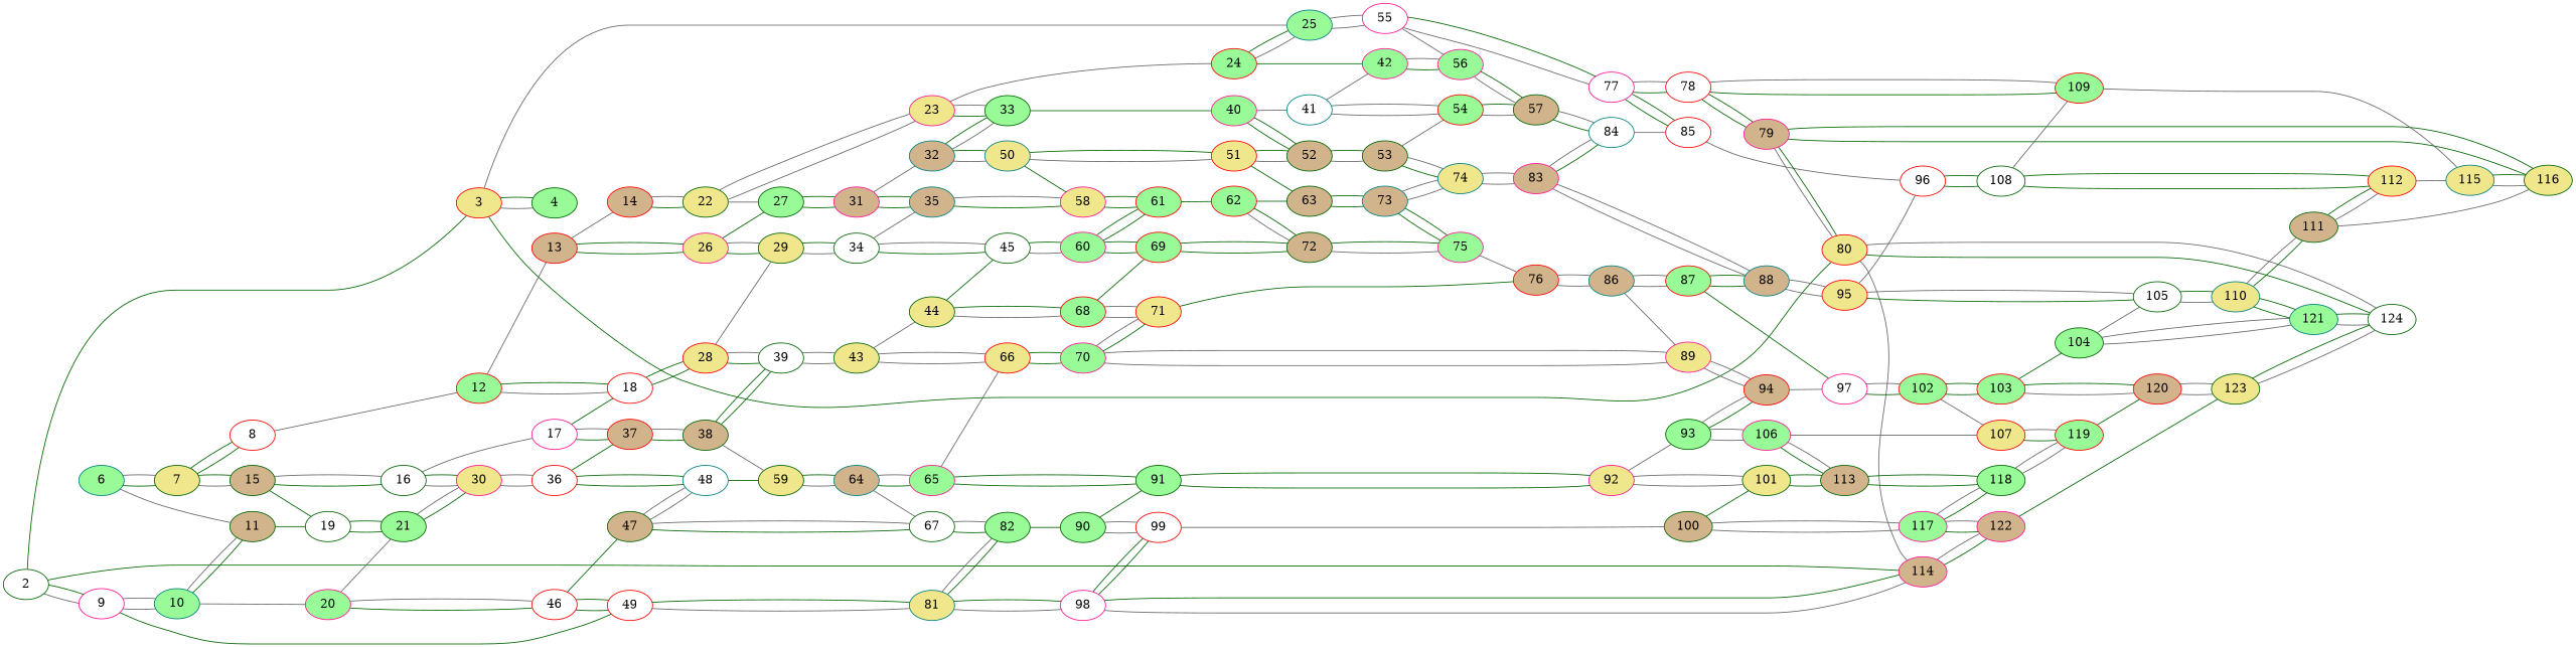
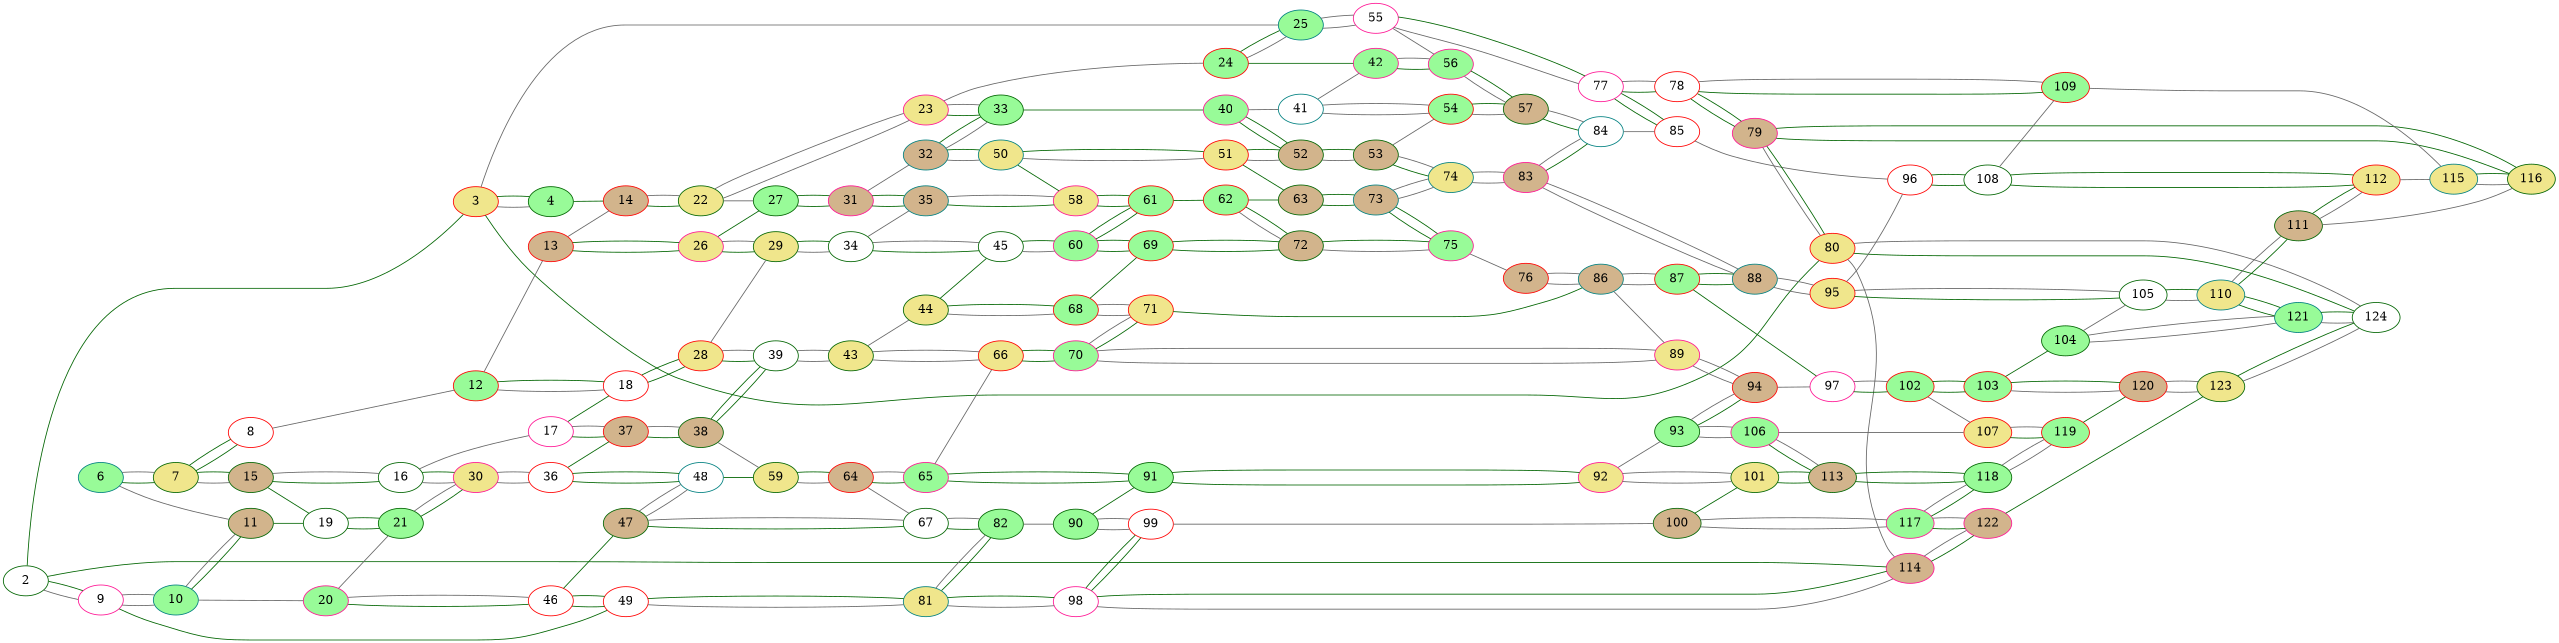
  graph {
    rankdir=LR
    node [color=darkgreen fillcolor=palegreen style=filled]
    edge [color=darkgreen]
    2 [fillcolor=white]
    3 [color=red fillcolor=khaki]
    9 [color=deeppink fillcolor=white]
    114 [color=deeppink fillcolor=tan]
    6 [color=teal]
    7 [fillcolor=khaki]
    11 [fillcolor=tan]
    4
    25 [color=teal]
    80 [color=red fillcolor=khaki]
    10 [color=teal]
    49 [color=red fillcolor=white]
    122 [color=deeppink fillcolor=tan]
    14 [color=red fillcolor=tan]
    55 [color=deeppink fillcolor=white]
    124 [fillcolor=white]
    22 [fillcolor=khaki]
    8 [color=red fillcolor=white]
    12 [color=red]
    15 [fillcolor=tan]
    19 [fillcolor=white]
    16 [fillcolor=white]
    13 [color=red fillcolor=tan]
    18 [color=red fillcolor=white]
    20 [color=deeppink]
    81 [color=teal fillcolor=khaki]
    21
    46 [color=red fillcolor=white]
    26 [color=deeppink fillcolor=khaki]
    28 [color=red fillcolor=khaki]
    27
    29 [fillcolor=khaki]
    23 [color=deeppink fillcolor=khaki]
    17 [color=deeppink fillcolor=white]
    30 [color=deeppink fillcolor=khaki]
    37 [color=red fillcolor=tan]
    36 [color=red fillcolor=white]
    38 [fillcolor=tan]
    39 [fillcolor=white]
    47 [fillcolor=tan]
    24 [color=red]
    33
    31 [color=deeppink fillcolor=tan]
    42 [color=deeppink]
    40 [color=deeppink]
    56 [color=deeppink]
    77 [color=deeppink fillcolor=white]
    34 [fillcolor=white]
    32 [color=teal fillcolor=tan]
    35 [color=teal fillcolor=tan]
    43 [fillcolor=khaki]
    45 [fillcolor=white]
    48 [color=teal fillcolor=white]
    50 [color=teal fillcolor=khaki]
    58 [color=deeppink fillcolor=khaki]
    51 [color=red fillcolor=khaki]
    41 [color=teal fillcolor=white]
    52 [fillcolor=tan]
    60 [color=deeppink]
    61 [color=red]
    59 [fillcolor=khaki]
-   64 [color=teal fillcolor=tan]
+   64 [color=red fillcolor=tan]
    44 [fillcolor=khaki]
    66 [color=red fillcolor=khaki]
    54 [color=red]
    53 [fillcolor=tan]
    57 [fillcolor=tan]
    68 [color=red]
    70 [color=deeppink]
    69 [color=red]
    71 [color=red fillcolor=khaki]
    67 [fillcolor=white]
    82
    98 [color=deeppink fillcolor=white]
    63 [fillcolor=tan]
    73 [color=teal fillcolor=tan]
    74 [color=teal fillcolor=khaki]
    83 [color=deeppink fillcolor=tan]
    84 [color=teal fillcolor=white]
    78 [color=red fillcolor=white]
    85 [color=red fillcolor=white]
    62 [color=red]
    65 [color=deeppink]
    72 [fillcolor=tan]
    75 [color=deeppink]
    91
    92 [color=deeppink fillcolor=khaki]
    89 [color=deeppink fillcolor=khaki]
    90
    76 [color=red fillcolor=tan]
    94 [color=red fillcolor=tan]
    86 [color=teal fillcolor=tan]
    88 [color=teal fillcolor=tan]
    87 [color=red]
    79 [color=deeppink fillcolor=tan]
    109 [color=red]
    96 [color=red fillcolor=white]
    116 [fillcolor=khaki]
    115 [color=teal fillcolor=khaki]
    99 [color=red fillcolor=white]
    95 [color=red fillcolor=khaki]
    108 [fillcolor=white]
    97 [color=deeppink fillcolor=white]
    102 [color=red]
    105 [fillcolor=white]
    100 [fillcolor=tan]
    93
    101 [fillcolor=khaki]
    106 [color=deeppink]
    113 [fillcolor=tan]
    107 [color=red fillcolor=khaki]
    110 [color=teal fillcolor=khaki]
    112 [color=red fillcolor=khaki]
    103 [color=red]
    117 [color=deeppink]
    118
    104
    120 [color=red fillcolor=tan]
    119 [color=red]
    121 [color=teal]
    123 [fillcolor=khaki]
    111 [fillcolor=tan]
    2 -- 3
    2 -- 9 [color=gray40]
    2 -- 9
    2 -- 114
    3 -- 4 [color=gray40]
    3 -- 4
    3 -- 25 [color=gray40]
    3 -- 80
    9 -- 10 [color=gray40]
    9 -- 10 [color=gray40]
    9 -- 49
    114 -- 122
    114 -- 122 [color=gray40]
    6 -- 7
    6 -- 7 [color=gray40]
    6 -- 11 [color=gray40]
    7 -- 8
    7 -- 8
    7 -- 15 [color=gray40]
    7 -- 15
    11 -- 19
+   4 -- 14
    25 -- 55 [color=gray40]
    25 -- 55 [color=gray40]
    80 -- 114 [color=gray40]
    80 -- 124
    80 -- 124 [color=gray40]
    10 -- 11
    10 -- 11 [color=gray40]
    10 -- 20 [color=gray40]
    49 -- 81 [color=gray40]
    49 -- 81
    122 -- 123
    14 -- 22
    14 -- 22 [color=gray40]
    55 -- 56 [color=gray40]
    55 -- 77 [color=gray40]
    55 -- 77
    22 -- 27 [color=gray40]
    22 -- 23 [color=gray40]
    22 -- 23 [color=gray40]
    8 -- 12 [color=gray40]
    12 -- 13 [color=gray40]
    12 -- 18 [color=gray40]
    12 -- 18
    15 -- 19
    15 -- 16
    15 -- 16 [color=gray40]
    19 -- 21
    19 -- 21
    16 -- 17 [color=gray40]
    16 -- 30 [color=gray40]
    16 -- 30
    13 -- 14 [color=gray40]
    13 -- 26
    13 -- 26
    18 -- 28
    18 -- 28
    20 -- 21 [color=gray40]
    20 -- 46
    20 -- 46 [color=gray40]
    81 -- 82
    81 -- 82 [color=gray40]
    81 -- 98 [color=gray40]
    81 -- 98
    21 -- 30
    21 -- 30 [color=gray40]
    46 -- 49
    46 -- 49
    46 -- 47
    26 -- 27
    26 -- 29
    26 -- 29 [color=gray40]
    28 -- 29 [color=gray40]
    28 -- 39
    28 -- 39 [color=gray40]
    27 -- 31
    27 -- 31
    29 -- 34 [color=gray40]
    29 -- 34
    23 -- 24 [color=gray40]
    23 -- 33
    23 -- 33 [color=gray40]
    17 -- 18
    17 -- 37
    17 -- 37 [color=gray40]
    30 -- 36 [color=gray40]
    30 -- 36 [color=gray40]
    37 -- 38
    37 -- 38 [color=gray40]
    36 -- 37
    36 -- 48
    36 -- 48
    38 -- 39
    38 -- 39
    38 -- 59 [color=gray40]
    39 -- 43 [color=gray40]
    39 -- 43 [color=gray40]
    47 -- 48 [color=gray40]
    47 -- 48 [color=gray40]
    47 -- 67
    47 -- 67 [color=gray40]
    24 -- 25 [color=gray40]
    24 -- 25
    24 -- 42
    33 -- 40
    31 -- 32 [color=gray40]
    31 -- 35
    31 -- 35
    42 -- 56
    42 -- 56 [color=gray40]
    40 -- 41 [color=gray40]
    40 -- 52
    40 -- 52
    56 -- 57 [color=gray40]
    56 -- 57
    77 -- 78
    77 -- 78 [color=gray40]
    77 -- 85
    77 -- 85
    34 -- 35 [color=gray40]
    34 -- 45
    34 -- 45 [color=gray40]
    32 -- 33 [color=gray40]
    32 -- 33
    32 -- 50 [color=gray40]
    32 -- 50
    35 -- 58
    35 -- 58 [color=gray40]
    43 -- 44 [color=gray40]
    43 -- 66 [color=gray40]
    43 -- 66 [color=gray40]
    45 -- 60 [color=gray40]
    45 -- 60
    48 -- 59
    50 -- 58
    50 -- 51 [color=gray40]
    50 -- 51
    58 -- 61
    58 -- 61
    51 -- 52 [color=gray40]
    51 -- 52
    51 -- 63
    41 -- 42 [color=gray40]
    41 -- 54 [color=gray40]
    41 -- 54 [color=gray40]
    52 -- 53 [color=gray40]
    52 -- 53
    60 -- 61
    60 -- 61
    60 -- 69
    60 -- 69
    61 -- 62
    59 -- 64 [color=gray40]
    59 -- 64
    64 -- 67 [color=gray40]
    64 -- 65
    64 -- 65 [color=gray40]
    44 -- 45
    44 -- 68 [color=gray40]
    44 -- 68
    66 -- 70
    66 -- 70
    54 -- 57 [color=gray40]
    54 -- 57
    53 -- 54 [color=gray40]
    53 -- 74
    53 -- 74 [color=gray40]
    57 -- 84
    57 -- 84 [color=gray40]
    68 -- 69
    68 -- 71 [color=gray40]
    68 -- 71 [color=gray40]
    70 -- 71
    70 -- 71 [color=gray40]
    70 -- 89 [color=gray40]
    70 -- 89 [color=gray40]
    69 -- 72
    69 -- 72
-   71 -- 76
+   71 -- 86
    67 -- 82
    67 -- 82 [color=gray40]
-   82 -- 90
+   82 -- 90 [color=gray40]
    98 -- 114 [color=gray40]
    98 -- 114
    98 -- 99
    98 -- 99
    63 -- 73
    63 -- 73
    73 -- 74 [color=gray40]
    73 -- 74 [color=gray40]
    73 -- 75
    73 -- 75
    74 -- 83 [color=gray40]
    74 -- 83 [color=gray40]
    83 -- 84
    83 -- 84 [color=gray40]
    83 -- 88 [color=gray40]
    83 -- 88 [color=gray40]
    84 -- 85 [color=gray40]
    78 -- 79
    78 -- 79
    78 -- 109
    78 -- 109 [color=gray40]
    85 -- 96 [color=gray40]
    62 -- 63
    62 -- 72 [color=gray40]
    62 -- 72
    65 -- 66 [color=gray40]
    65 -- 91
    65 -- 91
    72 -- 75 [color=gray40]
    72 -- 75
    75 -- 76 [color=gray40]
    91 -- 92
    91 -- 92
    92 -- 93 [color=gray40]
    92 -- 101 [color=gray40]
    92 -- 101 [color=gray40]
    89 -- 94 [color=gray40]
    89 -- 94 [color=gray40]
    90 -- 91
    90 -- 99 [color=gray40]
    90 -- 99 [color=gray40]
    76 -- 86 [color=gray40]
    76 -- 86 [color=gray40]
    94 -- 97 [color=gray40]
    86 -- 89 [color=gray40]
    86 -- 87 [color=gray40]
    86 -- 87 [color=gray40]
    88 -- 95 [color=gray40]
    88 -- 95 [color=gray40]
    87 -- 88
    87 -- 88
    87 -- 97
    79 -- 80 [color=gray40]
    79 -- 80
    79 -- 116
    79 -- 116
    109 -- 115 [color=gray40]
    96 -- 108
    96 -- 108
    115 -- 116 [color=gray40]
    115 -- 116
    99 -- 100 [color=gray40]
    95 -- 96 [color=gray40]
    95 -- 105
    95 -- 105 [color=gray40]
    108 -- 109 [color=gray40]
    108 -- 112
    108 -- 112
    97 -- 102
    97 -- 102 [color=gray40]
    102 -- 107 [color=gray40]
    102 -- 103
    102 -- 103
    105 -- 110 [color=gray40]
    105 -- 110
    100 -- 101
    100 -- 117 [color=gray40]
    100 -- 117 [color=gray40]
    93 -- 94
    93 -- 94 [color=gray40]
    93 -- 106 [color=gray40]
    93 -- 106 [color=gray40]
    101 -- 113
    101 -- 113
    106 -- 113
    106 -- 113 [color=gray40]
    106 -- 107 [color=gray40]
    113 -- 118
    113 -- 118
    107 -- 119
    107 -- 119 [color=gray40]
    110 -- 121
    110 -- 121
    110 -- 111
    110 -- 111 [color=gray40]
    112 -- 115 [color=gray40]
    103 -- 104
    103 -- 120 [color=gray40]
    103 -- 120
    117 -- 122
    117 -- 122 [color=gray40]
    117 -- 118
    117 -- 118 [color=gray40]
    118 -- 119 [color=gray40]
    118 -- 119 [color=gray40]
    104 -- 105 [color=gray40]
    104 -- 121 [color=gray40]
    104 -- 121 [color=gray40]
    120 -- 123 [color=gray40]
    120 -- 123 [color=gray40]
    119 -- 120
    121 -- 124 [color=gray40]
    121 -- 124
    123 -- 124 [color=gray40]
    123 -- 124
    111 -- 116 [color=gray40]
    111 -- 112 [color=gray40]
    111 -- 112
  }
